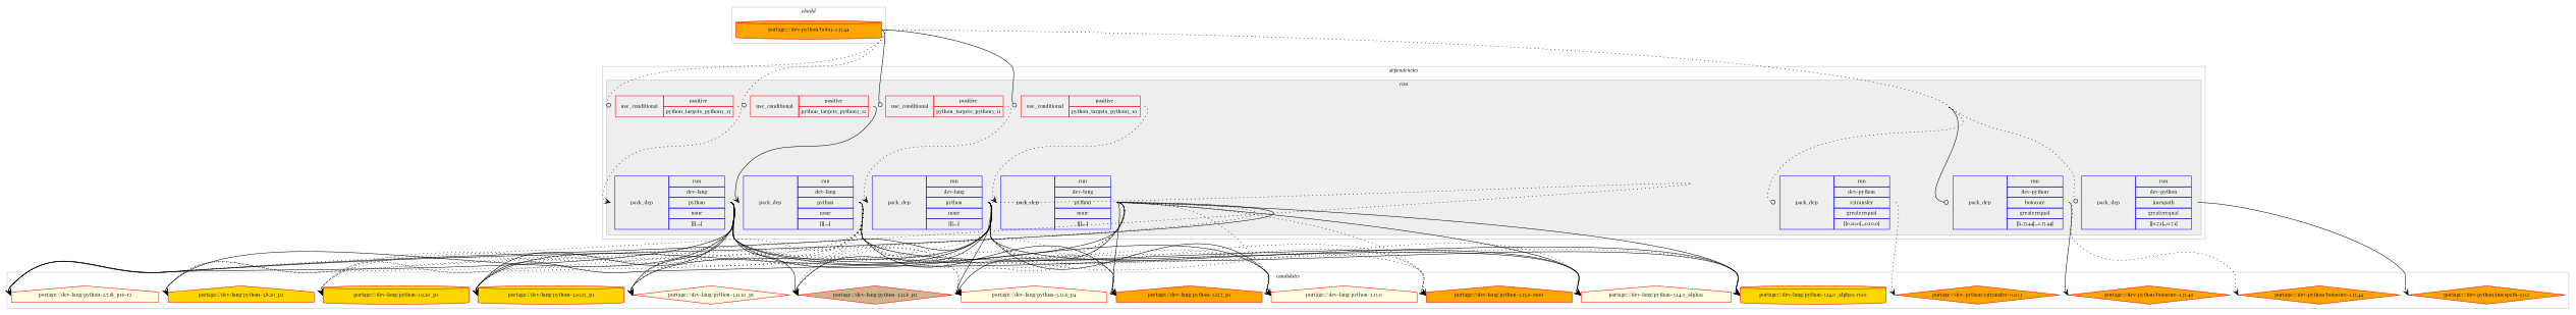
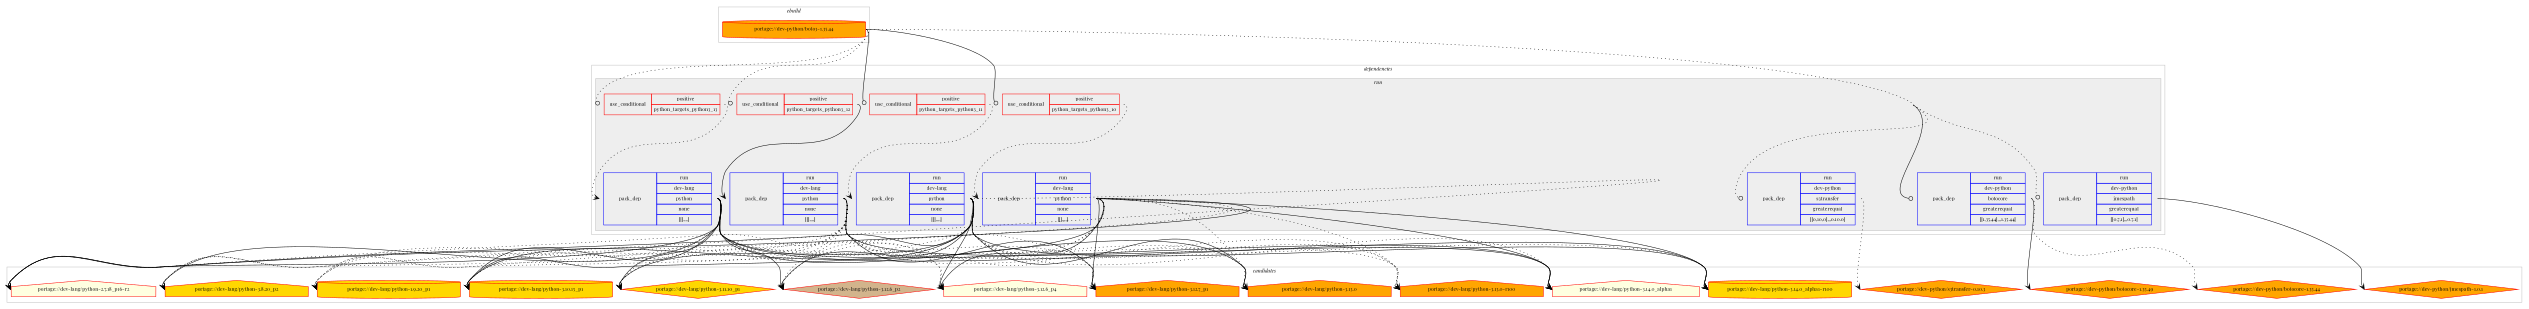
  digraph {
    compound=true
    concentrate=true
    fontname="Playfair Display"
    fontsize=10
    newrank=true
    rankdir=TB
    ranksep=1.5
    node [color=red fontname="Playfair Display" fontsize=10 shape=none style=filled]
    edge [arrowhead=vee fontname="Playfair Display" headport=w style=dotted tailport=e weight=100]
    n1 [fillcolor=orange label="portage://dev-python/boto3-1.35.44" shape=cylinder width=4]
    n2 [color=blue label=<<TABLE BORDER="0" CELLBORDER="1" CELLSPACING="0" CELLPADDING="4" WIDTH="220"><TR><TD ROWSPAN="6" CELLPADDING="30">pack_dep</TD></TR><TR><TD WIDTH="110">run</TD></TR><TR><TD>dev-lang</TD></TR><TR><TD>python</TD></TR><TR><TD>none</TD></TR><TR><TD>[[],,,,]</TD></TR></TABLE>> style=""]
    n3 [label=<<TABLE BORDER="0" CELLBORDER="1" CELLSPACING="0" CELLPADDING="4"><TR><TD ROWSPAN="3" CELLPADDING="10">use_conditional</TD></TR><TR><TD>positive</TD></TR><TR><TD>python_targets_python3_10</TD></TR></TABLE>> style=""]
    n4 [color=blue label=<<TABLE BORDER="0" CELLBORDER="1" CELLSPACING="0" CELLPADDING="4" WIDTH="220"><TR><TD ROWSPAN="6" CELLPADDING="30">pack_dep</TD></TR><TR><TD WIDTH="110">run</TD></TR><TR><TD>dev-lang</TD></TR><TR><TD>python</TD></TR><TR><TD>none</TD></TR><TR><TD>[[],,,,]</TD></TR></TABLE>> style=""]
    n5 [label=<<TABLE BORDER="0" CELLBORDER="1" CELLSPACING="0" CELLPADDING="4"><TR><TD ROWSPAN="3" CELLPADDING="10">use_conditional</TD></TR><TR><TD>positive</TD></TR><TR><TD>python_targets_python3_11</TD></TR></TABLE>> style=""]
    n6 [color=blue label=<<TABLE BORDER="0" CELLBORDER="1" CELLSPACING="0" CELLPADDING="4" WIDTH="220"><TR><TD ROWSPAN="6" CELLPADDING="30">pack_dep</TD></TR><TR><TD WIDTH="110">run</TD></TR><TR><TD>dev-lang</TD></TR><TR><TD>python</TD></TR><TR><TD>none</TD></TR><TR><TD>[[],,,,]</TD></TR></TABLE>> style=""]
    n7 [label=<<TABLE BORDER="0" CELLBORDER="1" CELLSPACING="0" CELLPADDING="4"><TR><TD ROWSPAN="3" CELLPADDING="10">use_conditional</TD></TR><TR><TD>positive</TD></TR><TR><TD>python_targets_python3_12</TD></TR></TABLE>> style=""]
    n8 [color=blue label=<<TABLE BORDER="0" CELLBORDER="1" CELLSPACING="0" CELLPADDING="4" WIDTH="220"><TR><TD ROWSPAN="6" CELLPADDING="30">pack_dep</TD></TR><TR><TD WIDTH="110">run</TD></TR><TR><TD>dev-lang</TD></TR><TR><TD>python</TD></TR><TR><TD>none</TD></TR><TR><TD>[[],,,,]</TD></TR></TABLE>> style=""]
    n9 [label=<<TABLE BORDER="0" CELLBORDER="1" CELLSPACING="0" CELLPADDING="4"><TR><TD ROWSPAN="3" CELLPADDING="10">use_conditional</TD></TR><TR><TD>positive</TD></TR><TR><TD>python_targets_python3_13</TD></TR></TABLE>> style=""]
    n10 [color=blue label=<<TABLE BORDER="0" CELLBORDER="1" CELLSPACING="0" CELLPADDING="4" WIDTH="220"><TR><TD ROWSPAN="6" CELLPADDING="30">pack_dep</TD></TR><TR><TD WIDTH="110">run</TD></TR><TR><TD>dev-python</TD></TR><TR><TD>botocore</TD></TR><TR><TD>greaterequal</TD></TR><TR><TD>[[1,35,44],,,1.35.44]</TD></TR></TABLE>> style=""]
    n11 [color=blue label=<<TABLE BORDER="0" CELLBORDER="1" CELLSPACING="0" CELLPADDING="4" WIDTH="220"><TR><TD ROWSPAN="6" CELLPADDING="30">pack_dep</TD></TR><TR><TD WIDTH="110">run</TD></TR><TR><TD>dev-python</TD></TR><TR><TD>jmespath</TD></TR><TR><TD>greaterequal</TD></TR><TR><TD>[[0,7,1],,,0.7.1]</TD></TR></TABLE>> style=""]
    n12 [color=blue label=<<TABLE BORDER="0" CELLBORDER="1" CELLSPACING="0" CELLPADDING="4" WIDTH="220"><TR><TD ROWSPAN="6" CELLPADDING="30">pack_dep</TD></TR><TR><TD WIDTH="110">run</TD></TR><TR><TD>dev-python</TD></TR><TR><TD>s3transfer</TD></TR><TR><TD>greaterequal</TD></TR><TR><TD>[[0,10,0],,,0.10.0]</TD></TR></TABLE>> style=""]
    n13 [fillcolor=gold label="portage://dev-lang/python-3.14.0_alpha1-r100" shape=cylinder width=4]
    n14 [fillcolor=lightyellow label="portage://dev-lang/python-3.14.0_alpha1" shape=house width=4]
    n15 [fillcolor=orange label="portage://dev-lang/python-3.13.0-r100" shape=house width=4]
-   n16 [fillcolor=lightyellow label="portage://dev-lang/python-3.13.0" shape=house width=4]
+   n16 [fillcolor=orange label="portage://dev-lang/python-3.13.0" shape=house width=4]
    n17 [fillcolor=orange label="portage://dev-lang/python-3.12.7_p1" shape=house width=4]
    n18 [fillcolor=lightyellow label="portage://dev-lang/python-3.12.6_p4" shape=house width=4]
    n19 [fillcolor=tan label="portage://dev-lang/python-3.12.6_p2" shape=diamond width=4]
-   n20 [fillcolor=lightyellow label="portage://dev-lang/python-3.11.10_p1" shape=diamond width=4]
+   n20 [fillcolor=gold label="portage://dev-lang/python-3.11.10_p1" shape=diamond width=4]
    n21 [fillcolor=gold label="portage://dev-lang/python-3.10.15_p1" shape=cylinder width=4]
    n22 [fillcolor=gold label="portage://dev-lang/python-1.9.20_p1" shape=cylinder width=4]
    n23 [fillcolor=gold label="portage://dev-lang/python-3.8.20_p2" shape=house width=4]
    n24 [fillcolor=lightyellow label="portage://dev-lang/python-2.7.18_p16-r2" shape=house width=4]
    n25 [fillcolor=orange label="portage://dev-python/botocore-1.35.49" shape=diamond width=4]
    n26 [fillcolor=orange label="portage://dev-python/botocore-1.35.44" shape=diamond width=4]
    n27 [fillcolor=orange label="portage://dev-python/jmespath-1.0.1" shape=diamond width=4]
    n28 [fillcolor=orange label="portage://dev-python/s3transfer-0.10.3" shape=diamond width=4]
    subgraph cluster_1 {
      color=gray
      label=<<i>dependencies</i>>
      subgraph cluster_2 {
        color=gray
        fillcolor="#eeeeee"
        label=<<i>compile</i>>
        style=filled
      }
      subgraph cluster_3 {
        color=gray
        fillcolor="#eeeeee"
        label=<<i>compile and run</i>>
        style=filled
      }
      subgraph cluster_4 {
        color=gray
        fillcolor="#eeeeee"
        label=<<i>run</i>>
        style=filled
        subgraph sub_5 {
          color=gray
          fillcolor="#eeeeee"
          label=<<i>run</i>>
          style=filled
          n3
          subgraph sub_6 {
            color=gray
            fillcolor="#eeeeee"
            label=<<i>run</i>>
            style=filled
            n2
          }
        }
        subgraph sub_7 {
          color=gray
          fillcolor="#eeeeee"
          label=<<i>run</i>>
          style=filled
          n5
          subgraph sub_8 {
            color=gray
            fillcolor="#eeeeee"
            label=<<i>run</i>>
            style=filled
            n4
          }
        }
        subgraph sub_9 {
          color=gray
          fillcolor="#eeeeee"
          label=<<i>run</i>>
          style=filled
          n7
          subgraph sub_10 {
            color=gray
            fillcolor="#eeeeee"
            label=<<i>run</i>>
            style=filled
            n6
          }
        }
        subgraph sub_11 {
          color=gray
          fillcolor="#eeeeee"
          label=<<i>run</i>>
          style=filled
          n9
          subgraph sub_12 {
            color=gray
            fillcolor="#eeeeee"
            label=<<i>run</i>>
            style=filled
            n8
          }
        }
        subgraph sub_13 {
          color=gray
          fillcolor="#eeeeee"
          label=<<i>run</i>>
          style=filled
          n10
        }
        subgraph sub_14 {
          color=gray
          fillcolor="#eeeeee"
          label=<<i>run</i>>
          style=filled
          n11
        }
        subgraph sub_15 {
          color=gray
          fillcolor="#eeeeee"
          label=<<i>run</i>>
          style=filled
          n12
        }
      }
    }
    subgraph cluster_16 {
      color=gray
      label=<<i>ebuild</i>>
      n1
    }
    subgraph cluster_17 {
      color=gray
      label=<<i>candidates</i>>
      rank=same
      subgraph sub_18 {
        color=black
        label=<<i>candidates</i>>
        nodesep=1
        rank=same
        n13
        n14
        n15
        n16
        n17
        n18
        n19
        n20
        n21
        n22
        n23
        n24
      }
      subgraph sub_19 {
        color=black
        label=<<i>candidates</i>>
        nodesep=1
        rank=same
        n13
        n14
        n15
        n16
        n17
        n18
        n19
        n20
        n21
        n22
        n23
        n24
      }
      subgraph sub_20 {
        color=black
        label=<<i>candidates</i>>
        nodesep=1
        rank=same
        n13
        n14
        n15
        n16
        n17
        n18
        n19
        n20
        n21
        n22
        n23
        n24
      }
      subgraph sub_21 {
        color=black
        label=<<i>candidates</i>>
        nodesep=1
        rank=same
        n13
        n14
        n15
        n16
        n17
        n18
        n19
        n20
        n21
        n22
        n23
        n24
      }
      subgraph sub_22 {
        color=black
        label=<<i>candidates</i>>
        nodesep=1
        rank=same
        n25
        n26
      }
      subgraph sub_23 {
        color=black
        label=<<i>candidates</i>>
        nodesep=1
        rank=same
        n27
      }
      subgraph sub_24 {
        color=black
        label=<<i>candidates</i>>
        nodesep=1
        rank=same
        n28
      }
    }
    n1 -> n3 [arrowhead=odot style=solid weight=20]
    n1 -> n5 [arrowhead=odot style=solid weight=20]
    n1 -> n7 [arrowhead=odot weight=20]
    n1 -> n9 [arrowhead=odot weight=20]
    n1 -> n10 [arrowhead=odot style=solid weight=20]
    n1 -> n11 [arrowhead=odot weight=20]
    n1 -> n12 [arrowhead=odot weight=20]
    n2 -> n13 [style=solid]
    n2 -> n14 [style=solid]
    n2 -> n15
    n2 -> n16
    n2 -> n17 [style=solid]
    n2 -> n18 [style=solid]
    n2 -> n19
    n2 -> n20
    n2 -> n21 [style=solid]
    n2 -> n22
    n2 -> n23
    n2 -> n24 [style=solid]
    n3 -> n2 [weight=20]
    n4 -> n13 [style=solid]
    n4 -> n14
    n4 -> n15
    n4 -> n16 [style=solid]
    n4 -> n17
    n4 -> n18 [style=solid]
    n4 -> n19 [style=solid]
    n4 -> n20 [style=solid]
    n4 -> n21 [style=solid]
    n4 -> n22
    n4 -> n23
    n4 -> n24 [style=solid]
    n5 -> n4 [weight=20]
    n6 -> n13
    n6 -> n14 [style=solid]
    n6 -> n15
    n6 -> n16
    n6 -> n17 [style=solid]
    n6 -> n18
    n6 -> n19
    n6 -> n20
    n6 -> n21
    n6 -> n22
    n6 -> n23
    n6 -> n24
    n7 -> n6 [style=solid weight=20]
    n8 -> n13 [style=solid]
    n8 -> n14 [style=solid]
    n8 -> n15
    n8 -> n16 [style=solid]
    n8 -> n17
    n8 -> n18
    n8 -> n19 [style=solid]
    n8 -> n20 [style=solid]
    n8 -> n21 [style=solid]
    n8 -> n22
    n8 -> n23 [style=solid]
    n8 -> n24 [style=solid]
    n9 -> n8 [weight=20]
    n10 -> n25 [style=solid]
    n10 -> n26
    n11 -> n27 [style=solid]
    n12 -> n28
  }
